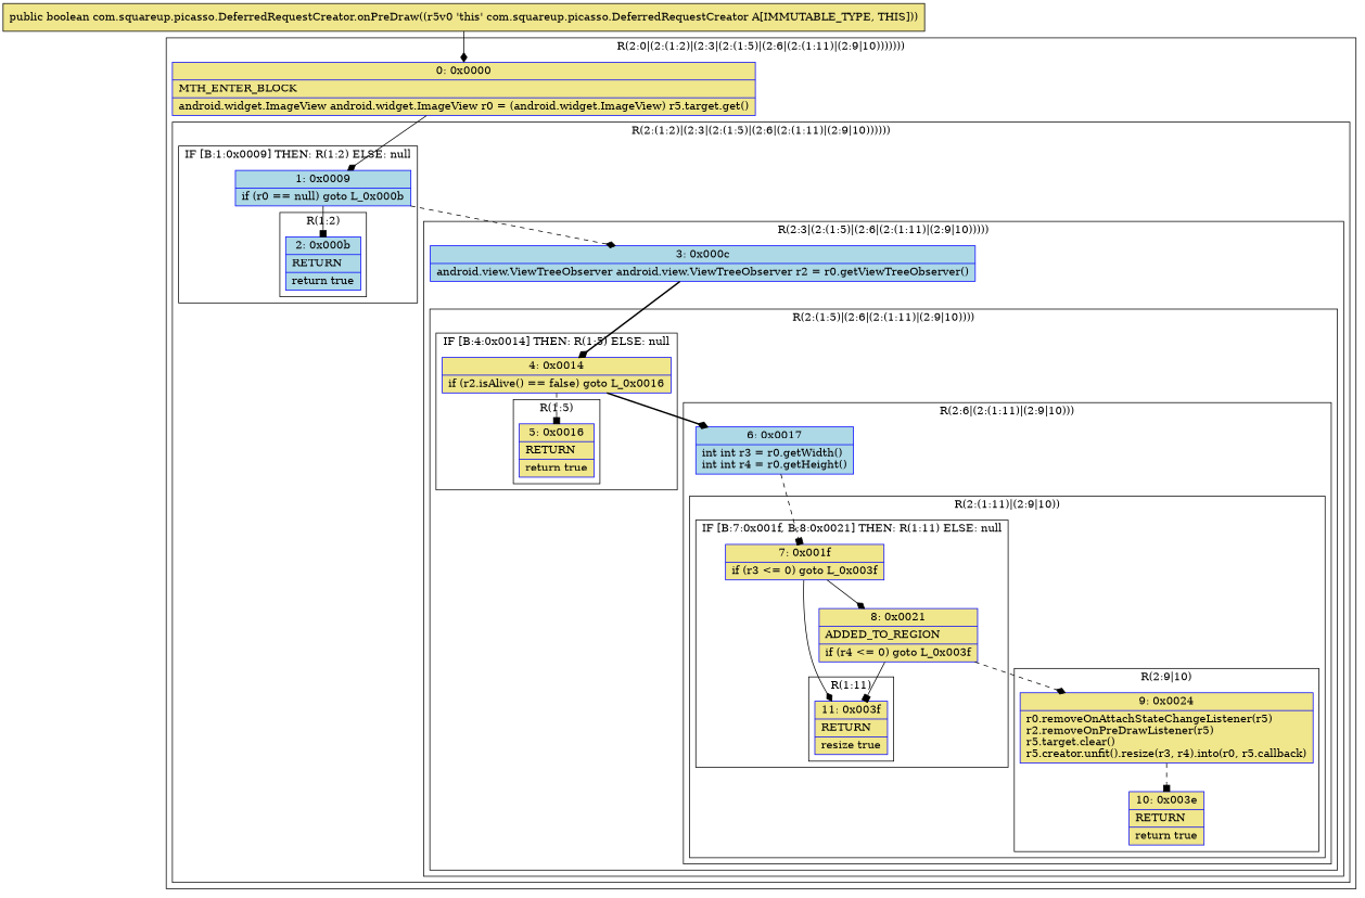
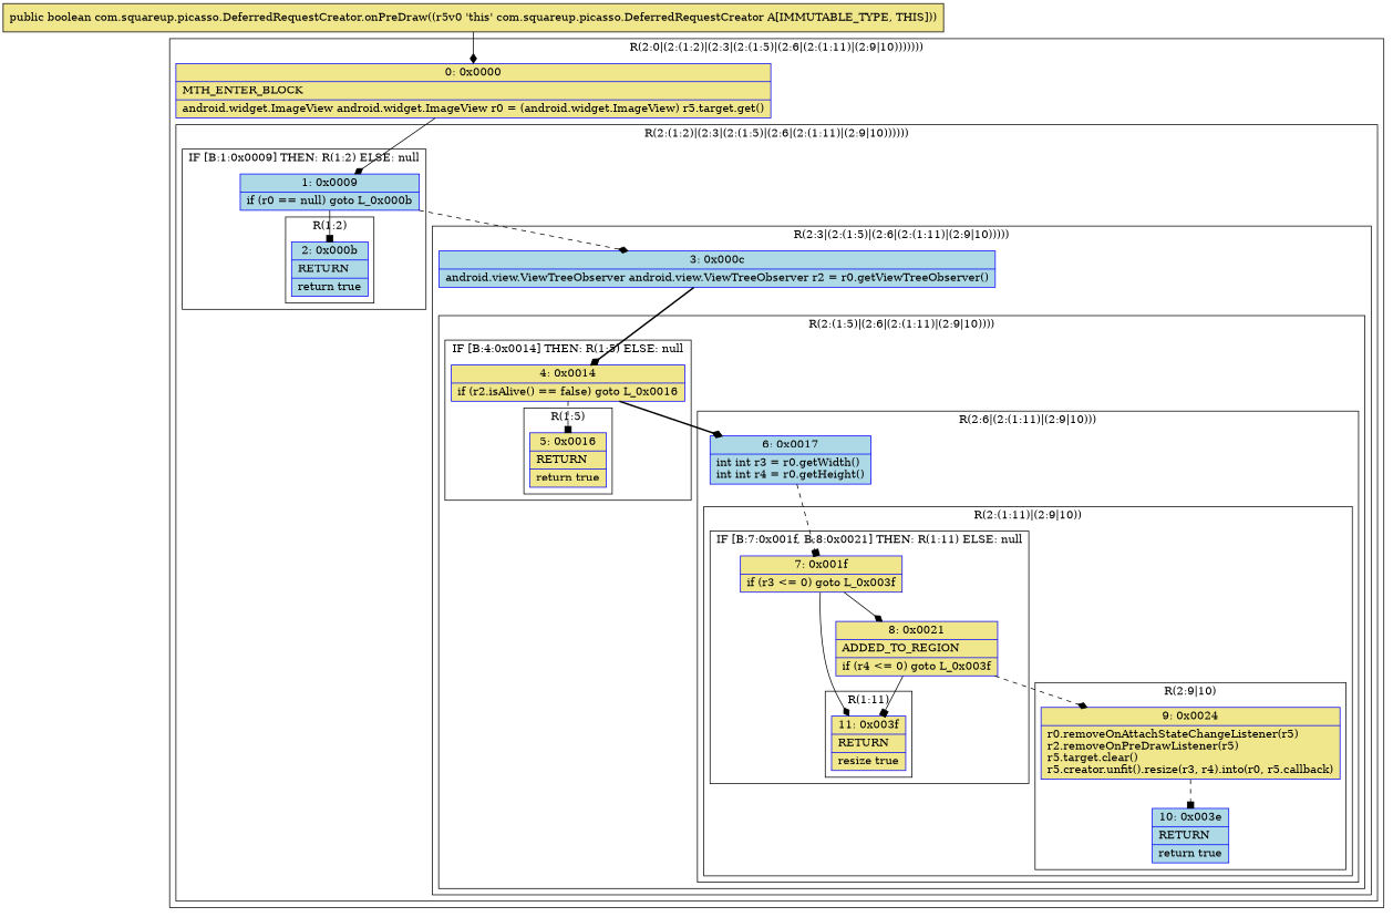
  digraph {
    node [color=blue fillcolor=khaki shape=record style=filled]
    edge [arrowhead=diamond style=solid]
    n1 [fillcolor=lightblue label="{2\:\ 0x000b|RETURN\l|return true\l}"]
    n2 [fillcolor=lightblue label="{1\:\ 0x0009|if (r0 == null) goto L_0x000b\l}"]
    n3 [label="{5\:\ 0x0016|RETURN\l|return true\l}"]
    n4 [label="{4\:\ 0x0014|if (r2.isAlive() == false) goto L_0x0016\l}"]
    n5 [label="{11\:\ 0x003f|RETURN\l|resize true\l}"]
    n6 [label="{7\:\ 0x001f|if (r3 \<= 0) goto L_0x003f\l}"]
    n7 [label="{8\:\ 0x0021|ADDED_TO_REGION\l|if (r4 \<= 0) goto L_0x003f\l}"]
    n8 [label="{9\:\ 0x0024|r0.removeOnAttachStateChangeListener(r5)\lr2.removeOnPreDrawListener(r5)\lr5.target.clear()\lr5.creator.unfit().resize(r3, r4).into(r0, r5.callback)\l}"]
-   n9 [label="{10\:\ 0x003e|RETURN\l|return true\l}"]
+   n9 [fillcolor=lightblue label="{10\:\ 0x003e|RETURN\l|return true\l}"]
    n10 [fillcolor=lightblue label="{6\:\ 0x0017|int int r3 = r0.getWidth()\lint int r4 = r0.getHeight()\l}"]
    n11 [fillcolor=lightblue label="{3\:\ 0x000c|android.view.ViewTreeObserver android.view.ViewTreeObserver r2 = r0.getViewTreeObserver()\l}"]
    n12 [label="{0\:\ 0x0000|MTH_ENTER_BLOCK\l|android.widget.ImageView android.widget.ImageView r0 = (android.widget.ImageView) r5.target.get()\l}"]
    n13 [label="{public boolean com.squareup.picasso.DeferredRequestCreator.onPreDraw((r5v0 'this' com.squareup.picasso.DeferredRequestCreator A[IMMUTABLE_TYPE, THIS])) }" color=""]
    subgraph cluster_1 {
      label="R(2:0|(2:(1:2)|(2:3|(2:(1:5)|(2:6|(2:(1:11)|(2:9|10)))))))"
      n12
      subgraph cluster_2 {
        label="R(2:(1:2)|(2:3|(2:(1:5)|(2:6|(2:(1:11)|(2:9|10))))))"
        subgraph cluster_3 {
          label="IF [B:1:0x0009] THEN: R(1:2) ELSE: null"
          n2
          subgraph cluster_4 {
            label="R(1:2)"
            n1
          }
        }
        subgraph cluster_5 {
          label="R(2:3|(2:(1:5)|(2:6|(2:(1:11)|(2:9|10)))))"
          n11
          subgraph cluster_6 {
            label="R(2:(1:5)|(2:6|(2:(1:11)|(2:9|10))))"
            subgraph cluster_7 {
              label="IF [B:4:0x0014] THEN: R(1:5) ELSE: null"
              n4
              subgraph cluster_8 {
                label="R(1:5)"
                n3
              }
            }
            subgraph cluster_9 {
              label="R(2:6|(2:(1:11)|(2:9|10)))"
              n10
              subgraph cluster_10 {
                label="R(2:(1:11)|(2:9|10))"
                subgraph cluster_11 {
                  label="IF [B:7:0x001f, B:8:0x0021] THEN: R(1:11) ELSE: null"
                  n6
                  n7
                  subgraph cluster_12 {
                    label="R(1:11)"
                    n5
                  }
                }
                subgraph cluster_13 {
                  label="R(2:9|10)"
                  n8
                  n9
                }
              }
            }
          }
        }
      }
    }
    n2 -> n1 [arrowhead=box]
    n2 -> n11 [style=dashed]
    n4 -> n3 [arrowhead=box style=dashed]
    n4 -> n10 [style=bold]
    n6 -> n5
    n6 -> n7
    n7 -> n5 [arrowhead=box]
    n7 -> n8 [style=dashed]
    n8 -> n9 [arrowhead=box style=dashed]
    n10 -> n6 [arrowhead=box style=dashed]
    n11 -> n4 [style=bold]
    n12 -> n2
    n13 -> n12
  }
